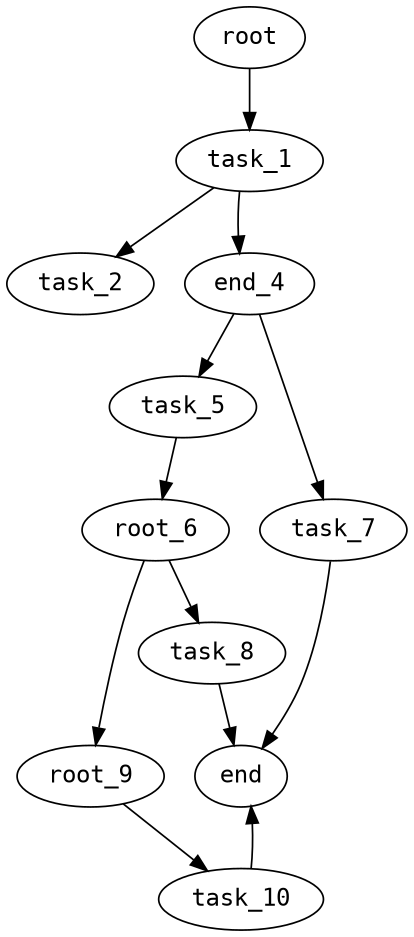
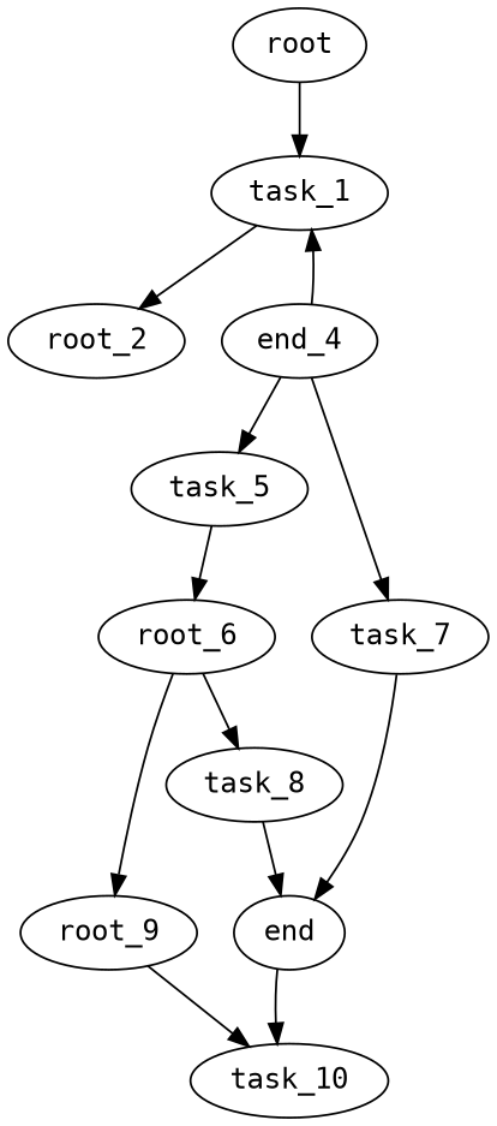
  digraph {
    fontname="DejaVu Sans Mono"
    node [fontname="DejaVu Sans Mono"]
    edge [fontname="DejaVu Sans Mono"]
    root
    task_1
-   task_2
+   task_2 [label=root_2]
    n4 [label=end_4]
    task_5
    task_7
    n7 [label=root_6]
    end
    task_8
    n10 [label=root_9]
    task_10
    root -> task_1
    task_1 -> task_2
-   task_1 -> n4
+   n4 -> task_1
    n4 -> task_5
    n4 -> task_7
    task_5 -> n7
    task_7 -> end
    n7 -> task_8
    n7 -> n10
    task_8 -> end
    n10 -> task_10
-   task_10 -> end
+   end -> task_10
  }
